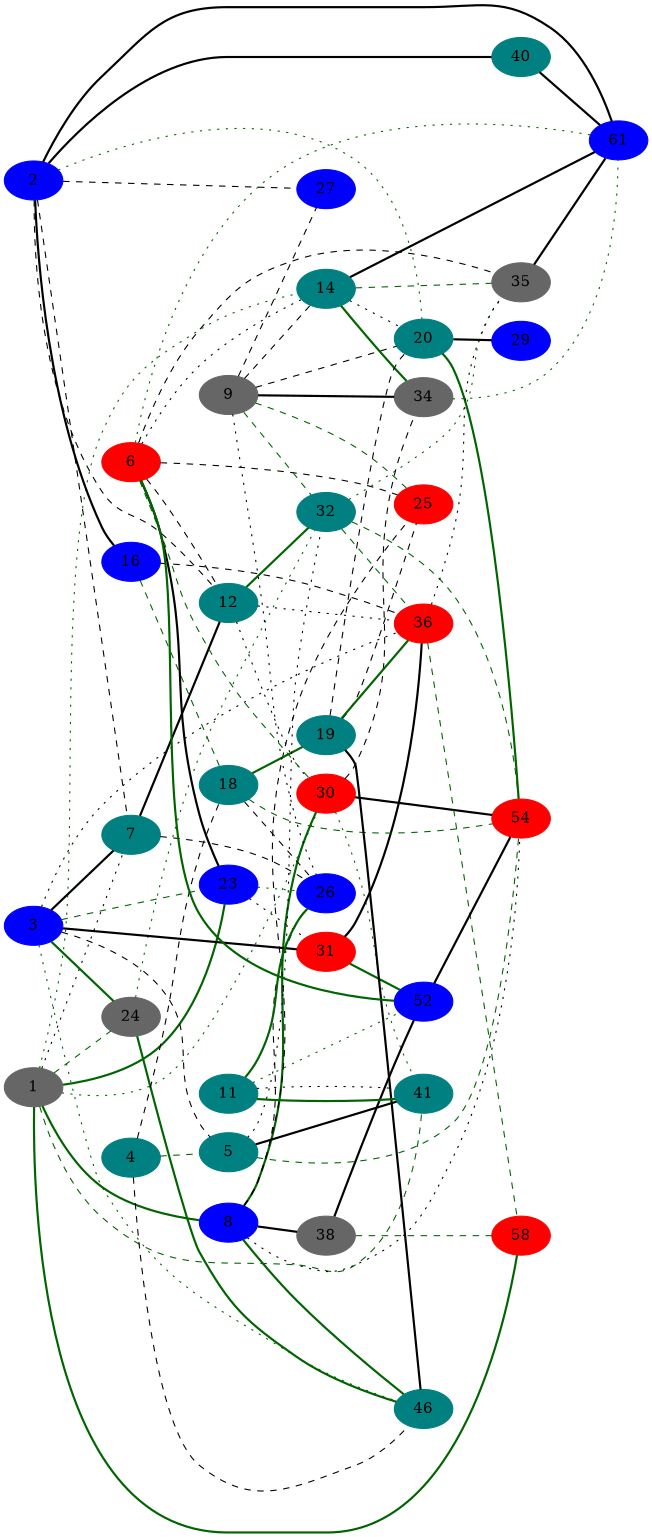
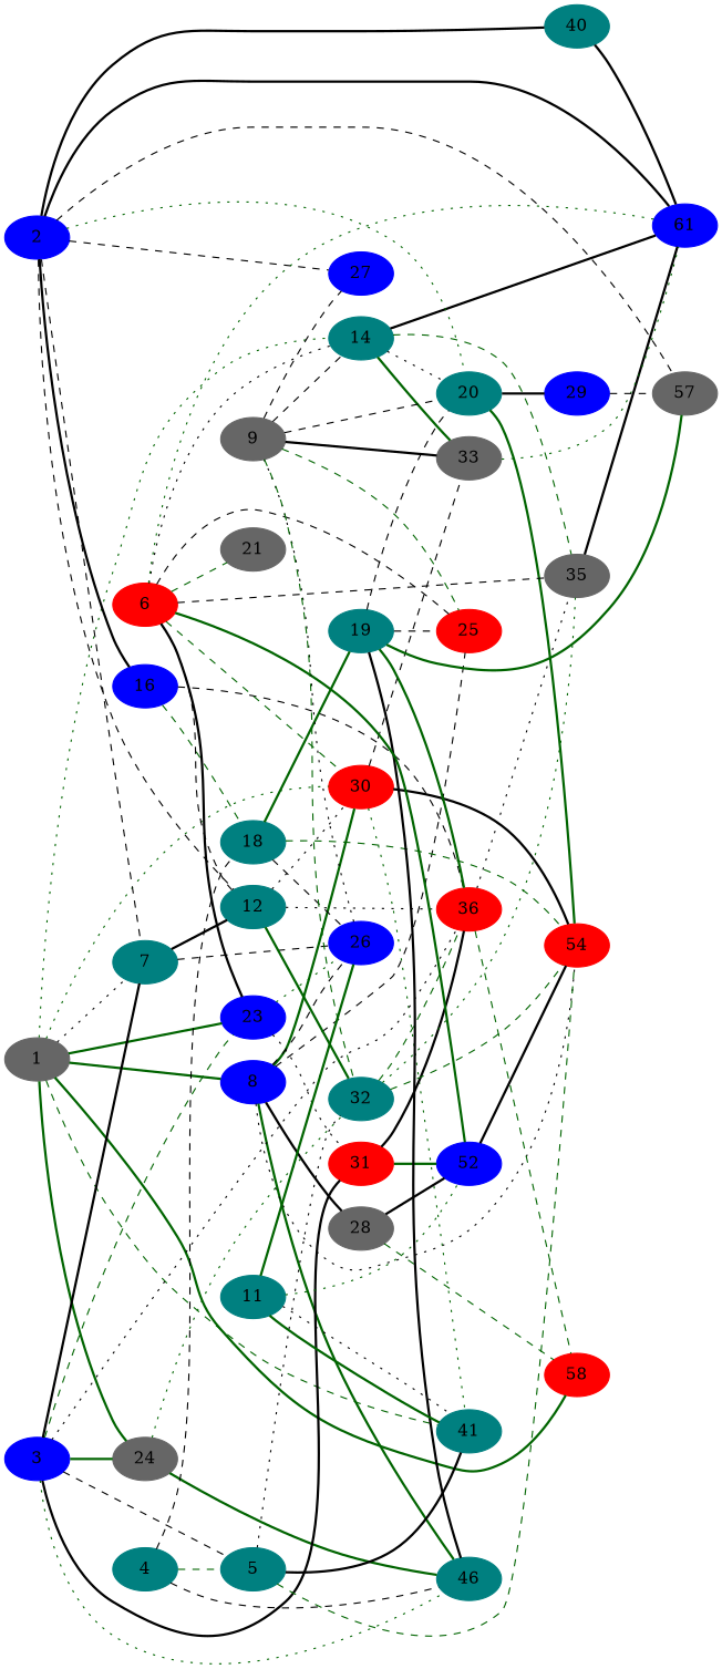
  graph {
    rankdir=LR
    node [color=teal style=filled]
    edge [color=black style=dashed]
    1 [color=gray40 super="+15"]
    7 [super="+62"]
    8 [color=blue super="+37"]
    14 [super="+48"]
    23 [color=blue super="+35"]
    24 [color=gray40]
    30 [color=red super="+64"]
    41
    58 [color=red]
    12 [super="+34"]
    26 [color=blue super="+50"]
    46 [super="+59"]
    54 [color=red super="+55"]
    25 [color=red super="+47"]
-   28 [color=gray40 label=38]
+   28 [color=gray40]
    20 [super="+65"]
    61 [color=blue super="+63"]
    n18 [color=gray40 label=35 super="+44"]
-   33 [color=gray40 super="+39" label=34]
+   33 [color=gray40 super="+39"]
    31 [color=red]
    32 [super="+51"]
    2 [color=blue super="+13"]
    16 [color=blue]
    27 [color=blue]
    40
+   57 [color=gray40]
    36 [color=red super="+53"]
    18 [super="+49"]
    29 [color=blue]
    3 [color=blue super="+56"]
    5 [super="+42"]
    52 [color=blue super="+60"]
    4 [super="+17"]
    19 [super="+22"]
    6 [color=red super="+10"]
+   21 [color=gray40]
    9 [color=gray40 super="+45"]
    11 [super="+43"]
    1 -- 7 [style=dotted]
    1 -- 8 [color=darkgreen style=bold]
    1 -- 14 [color=darkgreen style=dotted]
    1 -- 23 [color=darkgreen style=bold]
-   1 -- 24 [color=darkgreen]
+   1 -- 24 [color=darkgreen style=bold]
    1 -- 30 [color=darkgreen style=dotted]
    1 -- 41 [color=darkgreen]
    1 -- 58 [color=darkgreen style=bold]
    7 -- 12 [style=bold]
    7 -- 26
    8 -- 30 [color=darkgreen style=bold]
    8 -- 26 [weight=2]
    8 -- 46 [color=darkgreen style=bold]
    8 -- 54 [style=dotted]
    8 -- 25
    8 -- 28 [style=bold]
    14 -- 20 [style=dotted]
    14 -- 61 [style=bold]
    14 -- n18 [color=darkgreen]
    14 -- 33 [color=darkgreen style=bold]
    23 -- 26 [color=darkgreen style=dotted]
    23 -- 31 [style=dotted]
    24 -- 46 [color=darkgreen style=bold]
    24 -- 32 [color=darkgreen style=dotted]
    30 -- 41 [color=darkgreen style=dotted]
    30 -- 54 [style=bold]
    30 -- 33
    12 -- 30 [style=dotted]
    12 -- 32 [color=darkgreen style=bold]
    12 -- 36 [style=dotted]
    28 -- 58 [color=darkgreen]
    28 -- 52 [style=bold]
    20 -- 54 [color=darkgreen style=bold weight=2]
    20 -- 29 [style=bold]
    n18 -- 61 [style=bold]
    33 -- 61 [color=darkgreen style=dotted]
    31 -- 36 [style=bold]
    31 -- 52 [color=darkgreen style=bold]
    32 -- 54 [color=darkgreen]
    32 -- n18 [color=darkgreen style=dotted]
    32 -- 36 [color=darkgreen]
    2 -- 7
    2 -- 12
    2 -- 20 [color=darkgreen style=dotted]
    2 -- 61 [style=bold]
    2 -- 16 [style=bold]
    2 -- 27
    2 -- 40 [style=bold]
+   2 -- 57
    16 -- 36
    16 -- 18 [color=darkgreen]
    40 -- 61 [style=bold]
    36 -- 58 [color=darkgreen]
    36 -- n18 [style=dotted]
    18 -- 26
    18 -- 54 [color=darkgreen]
    18 -- 19 [color=darkgreen style=bold weight=2]
+   29 -- 57
    3 -- 7 [style=bold]
    3 -- 23 [color=darkgreen]
    3 -- 24 [color=darkgreen style=bold]
    3 -- 46 [color=darkgreen style=dotted]
    3 -- 31 [style=bold]
    3 -- 36 [style=dotted]
    3 -- 5
    5 -- 41 [style=bold]
    5 -- 54 [color=darkgreen]
    5 -- 32 [style=dotted]
    52 -- 54 [style=bold]
    4 -- 46
    4 -- 18
    4 -- 5 [color=darkgreen]
    19 -- 46 [style=bold]
    19 -- 25
    19 -- 20
+   19 -- 57 [color=darkgreen style=bold]
    19 -- 36 [color=darkgreen style=bold]
    6 -- 14 [style=dotted]
    6 -- 23 [style=bold]
    6 -- 30 [color=darkgreen]
    6 -- 12
    6 -- 25
    6 -- 61 [color=darkgreen style=dotted]
    6 -- n18
    6 -- 52 [color=darkgreen style=bold]
+   6 -- 21 [color=darkgreen]
    9 -- 14
    9 -- 26 [style=dotted]
    9 -- 25 [color=darkgreen]
    9 -- 20
    9 -- 33 [style=bold]
    9 -- 32 [color=darkgreen]
    9 -- 27
    11 -- 41 [color=darkgreen style=bold]
    11 -- 41 [style=dotted]
    11 -- 26 [color=darkgreen style=bold]
    11 -- 52 [color=darkgreen style=dotted]
  }
